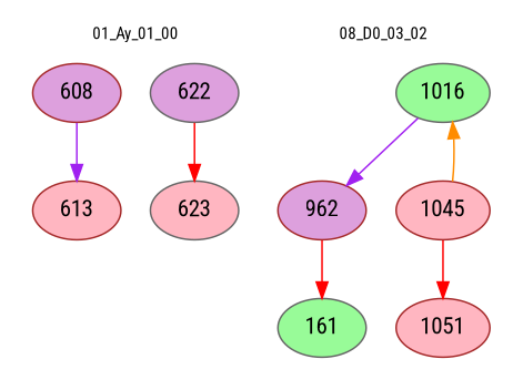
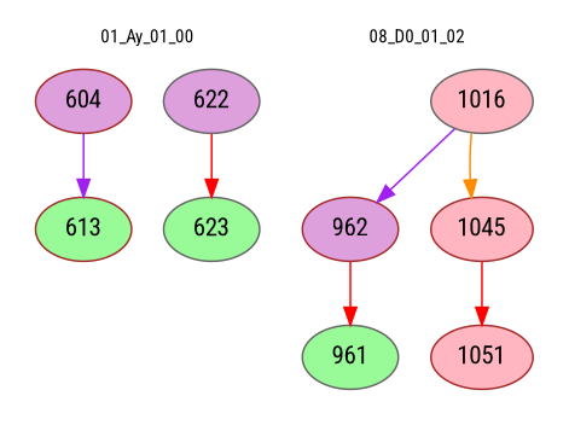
  digraph {
    fontname="Roboto Condensed"
    node [color=brown fillcolor=lightpink fontname="Roboto Condensed" style=filled]
    edge [color=red fontname="Roboto Condensed"]
    n1 [color=gray40 fillcolor=plum label=622]
-   n2 [fillcolor=plum label=608]
-   n3 [color=gray40 label=623]
-   n4 [label=613]
-   n5 [color=gray40 fillcolor=palegreen label=1016]
+   n2 [fillcolor=plum label=604]
+   n3 [color=gray40 fillcolor=palegreen label=623]
+   n4 [fillcolor=palegreen label=613]
+   n5 [color=gray40 label=1016]
    n6 [fillcolor=plum label=962]
    n7 [label=1045]
-   n8 [color=gray40 fillcolor=palegreen label=161]
+   n8 [color=gray40 fillcolor=palegreen label=961]
    n9 [label=1051]
    subgraph cluster_1 {
      color=white
      fontsize=10
      label="01_Ay_01_00"
      n1
      n2
      n3
      n4
    }
    subgraph cluster_2 {
      color=white
      fontsize=10
-     label="08_D0_03_02"
+     label="08_D0_01_02"
      n5
      n6
      n7
      n8
      n9
    }
    n1 -> n3
    n2 -> n4 [color=purple]
    n5 -> n6 [color=purple]
-   n7 -> n5 [color=darkorange]
+   n5 -> n7 [color=darkorange]
    n6 -> n8
    n7 -> n9
  }
